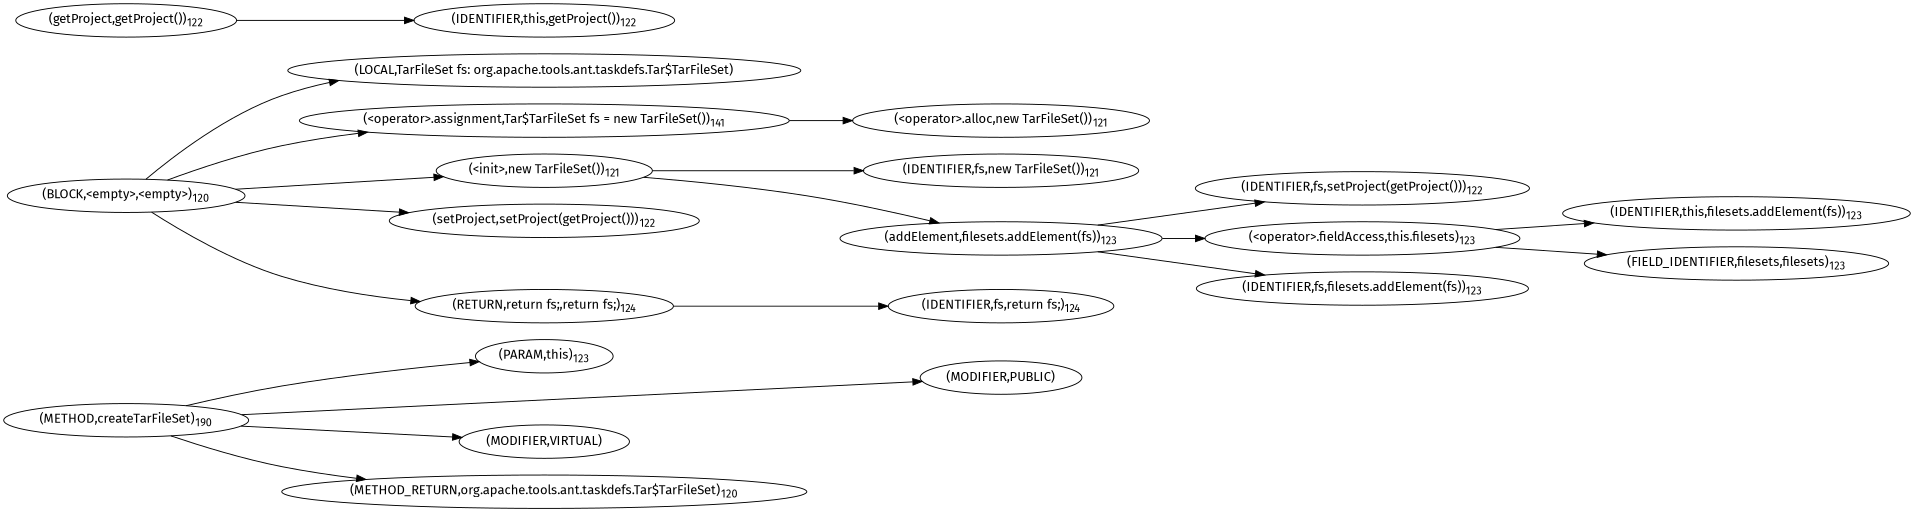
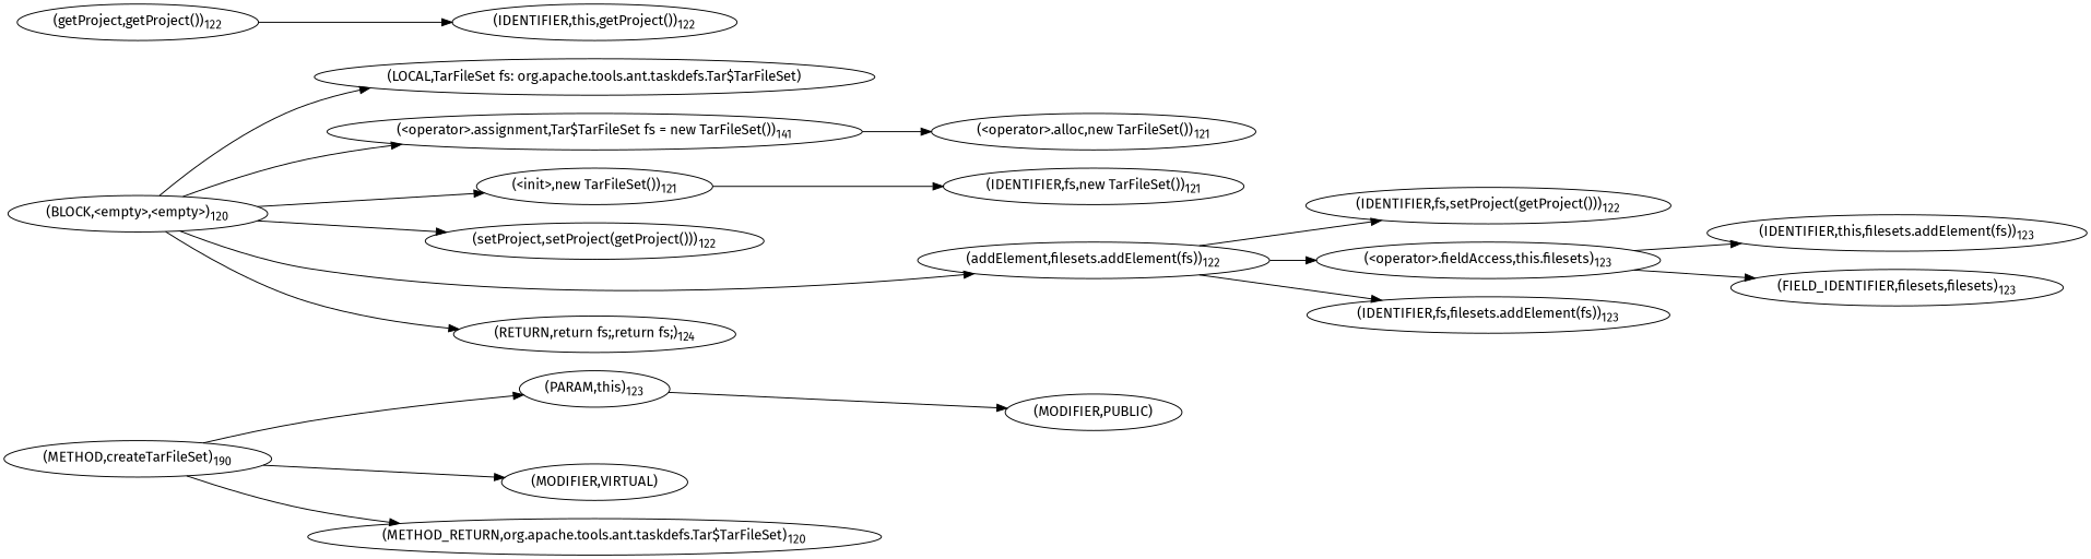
  digraph {
    fontname="Fira Sans"
    rankdir=LR
    node [fontname="Fira Sans"]
    edge [fontname="Fira Sans"]
    n1 [label=<(METHOD,createTarFileSet)<SUB>190</SUB>>]
    n2 [label=<(PARAM,this)<SUB>123</SUB>>]
    n3 [label=<(MODIFIER,PUBLIC)>]
    n4 [label=<(MODIFIER,VIRTUAL)>]
    n5 [label=<(METHOD_RETURN,org.apache.tools.ant.taskdefs.Tar$TarFileSet)<SUB>120</SUB>>]
    n6 [label=<(BLOCK,&lt;empty&gt;,&lt;empty&gt;)<SUB>120</SUB>>]
    n7 [label=<(LOCAL,TarFileSet fs: org.apache.tools.ant.taskdefs.Tar$TarFileSet)>]
    n8 [label=<(&lt;operator&gt;.assignment,Tar$TarFileSet fs = new TarFileSet())<SUB>141</SUB>>]
    n9 [label=<(&lt;init&gt;,new TarFileSet())<SUB>121</SUB>>]
    n10 [label=<(setProject,setProject(getProject()))<SUB>122</SUB>>]
-   n11 [label=<(addElement,filesets.addElement(fs))<SUB>123</SUB>>]
+   n11 [label=<(addElement,filesets.addElement(fs))<SUB>122</SUB>>]
    n12 [label=<(RETURN,return fs;,return fs;)<SUB>124</SUB>>]
    n13 [label=<(&lt;operator&gt;.alloc,new TarFileSet())<SUB>121</SUB>>]
    n14 [label=<(IDENTIFIER,fs,new TarFileSet())<SUB>121</SUB>>]
    n15 [label=<(IDENTIFIER,fs,setProject(getProject()))<SUB>122</SUB>>]
    n16 [label=<(&lt;operator&gt;.fieldAccess,this.filesets)<SUB>123</SUB>>]
    n17 [label=<(IDENTIFIER,fs,filesets.addElement(fs))<SUB>123</SUB>>]
-   n18 [label=<(IDENTIFIER,fs,return fs;)<SUB>124</SUB>>]
    n19 [label=<(getProject,getProject())<SUB>122</SUB>>]
    n20 [label=<(IDENTIFIER,this,getProject())<SUB>122</SUB>>]
    n21 [label=<(IDENTIFIER,this,filesets.addElement(fs))<SUB>123</SUB>>]
    n22 [label=<(FIELD_IDENTIFIER,filesets,filesets)<SUB>123</SUB>>]
    n1 -> n2
-   n1 -> n3
+   n2 -> n3
    n1 -> n4
    n1 -> n5
    n6 -> n7
    n6 -> n8
    n6 -> n9
    n6 -> n10
-   n9 -> n11
+   n6 -> n11
    n6 -> n12
    n8 -> n13
    n9 -> n14
    n11 -> n15
    n11 -> n16
    n11 -> n17
-   n12 -> n18
    n16 -> n21
    n16 -> n22
    n19 -> n20
  }
